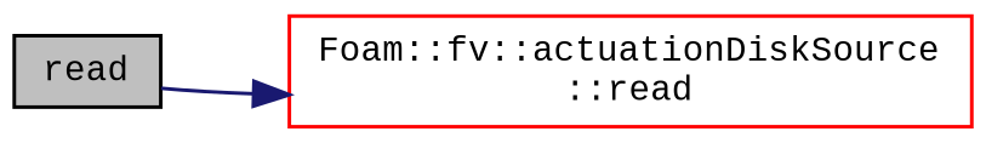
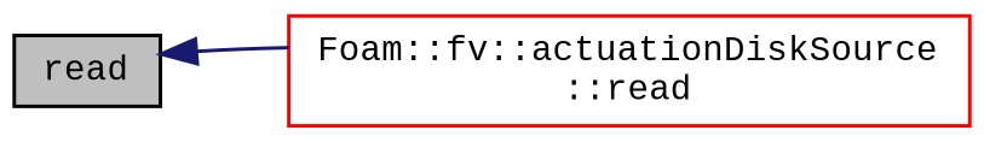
  digraph {
    rankdir=LR
    fontname="Liberation Mono"
    node [fontname="Liberation Mono" fontsize=10 shape=record]
    n1 [color=black fillcolor=grey75 fontcolor=black height=0.2 label=read style=filled width=0.4]
    n2 [color=red height=0.2 label="Foam::fv::actuationDiskSource\l::read" width=0.4]
-   n1 -> n2 [color=midnightblue fontname="Liberation Mono" fontsize=10 labelfontname=Helvetica labelfontsize=10 style=solid]
+   n2 -> n1 [color=midnightblue fontname="Liberation Mono" fontsize=10 labelfontname=Helvetica labelfontsize=10 style=solid]
  }
